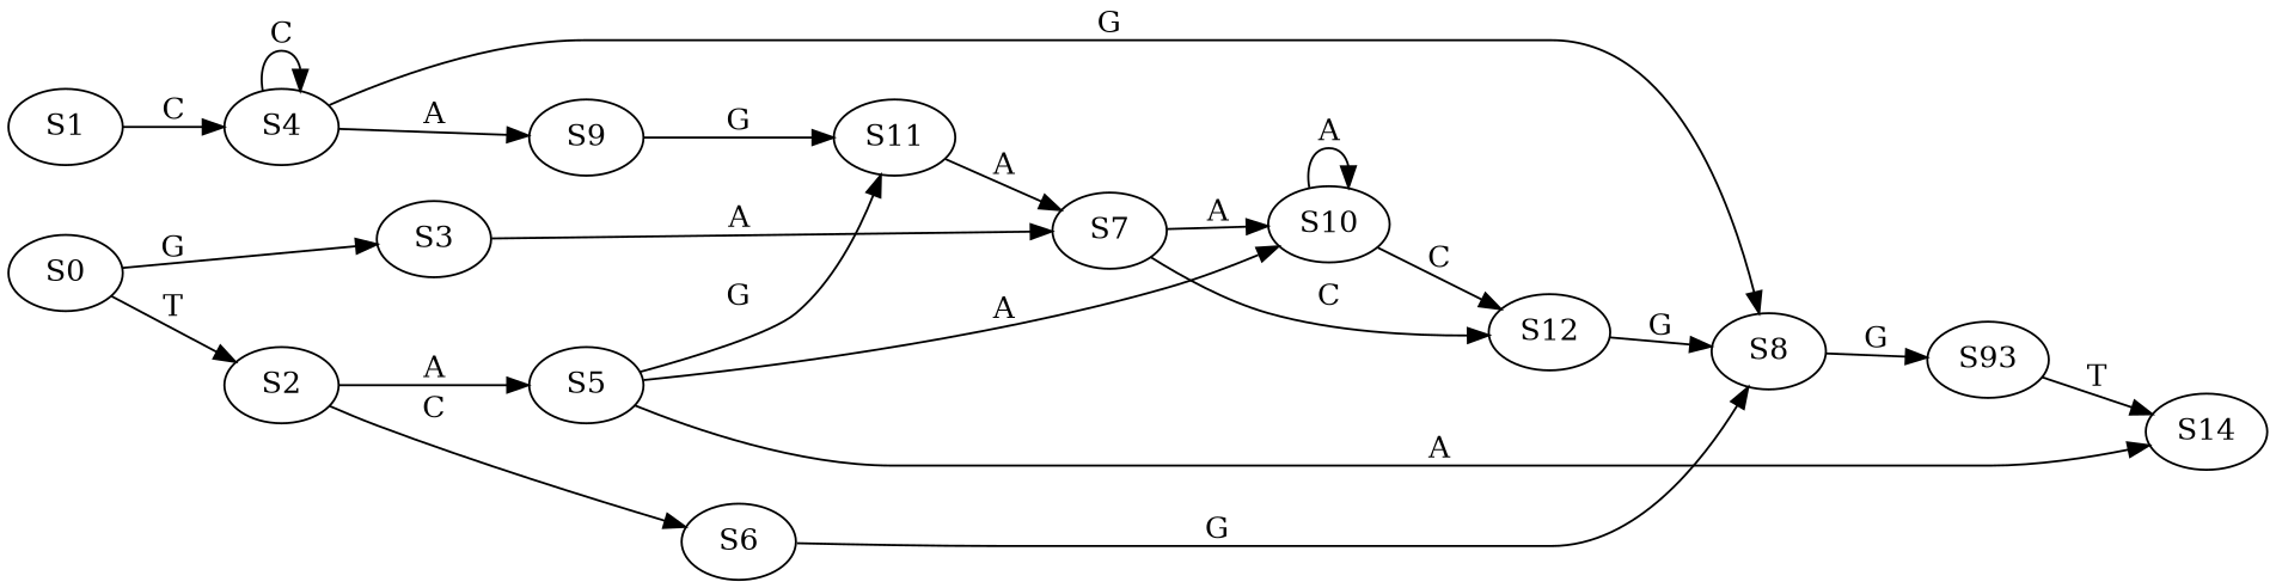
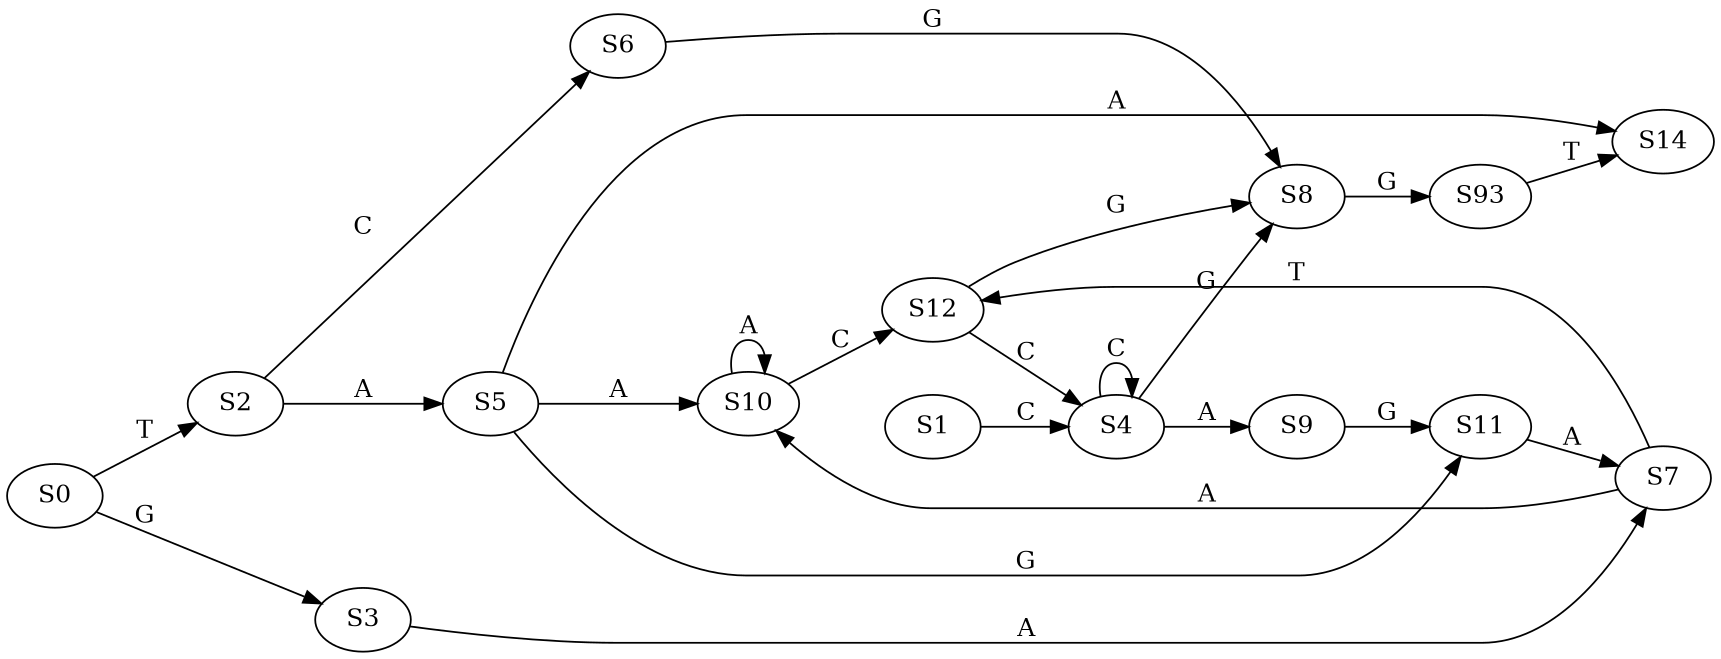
  strict digraph {
    rankdir=LR
    S0
    S2
    S3
    S1
    S4
    S5
    S6
    S7
    S8
    S9
    S10
    S11
    S14
    S12
    n15 [label=S93]
    S0 -> S2 [label=T]
    S0 -> S3 [label=G]
    S2 -> S5 [label=A]
    S2 -> S6 [label=C]
    S3 -> S7 [label=A]
    S1 -> S4 [label=C]
    S4 -> S4 [label=C]
    S4 -> S8 [label=G]
    S4 -> S9 [label=A]
    S5 -> S10 [label=A]
    S5 -> S11 [label=G]
    S5 -> S14 [label=A]
    S6 -> S8 [label=G]
    S7 -> S10 [label=A]
-   S7 -> S12 [label=C]
+   S7 -> S12 [label=T]
    S8 -> n15 [label=G]
    S9 -> S11 [label=G]
    S10 -> S10 [label=A]
    S10 -> S12 [label=C]
    S11 -> S7 [label=A]
+   S12 -> S4 [label=C]
    S12 -> S8 [label=G]
    n15 -> S14 [label=T]
  }
